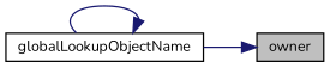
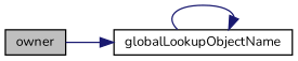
  digraph {
    rankdir=RL
    fontname=Nunito
    node [color=black fontname=Nunito fontsize=10 shape=record style=filled]
    edge [color=midnightblue dir=back fontname=Nunito fontsize=10 labelfontname=Helvetica labelfontsize=10 style=solid]
    n1 [fillcolor=grey75 fontcolor=black height=0.2 label=owner width=0.4]
    n2 [fillcolor=white height=0.2 label=globalLookupObjectName width=0.4]
-   n1 -> n2
+   n2 -> n1
    n2 -> n2
  }
